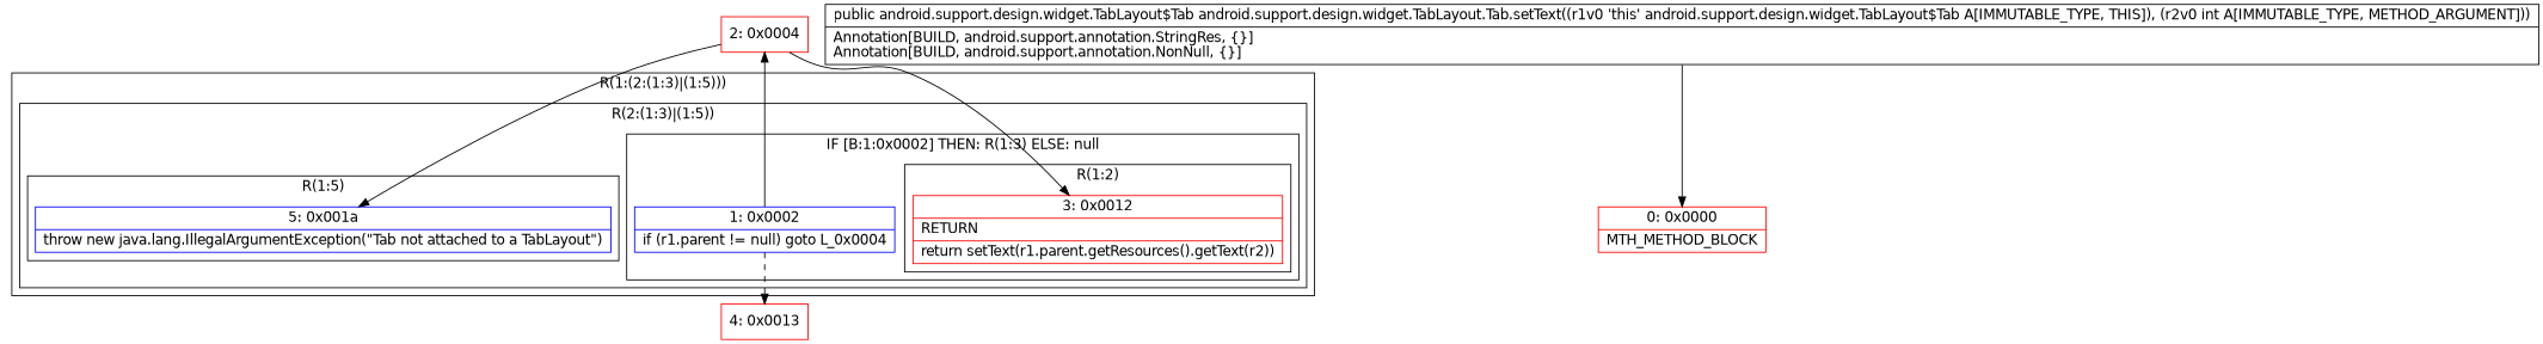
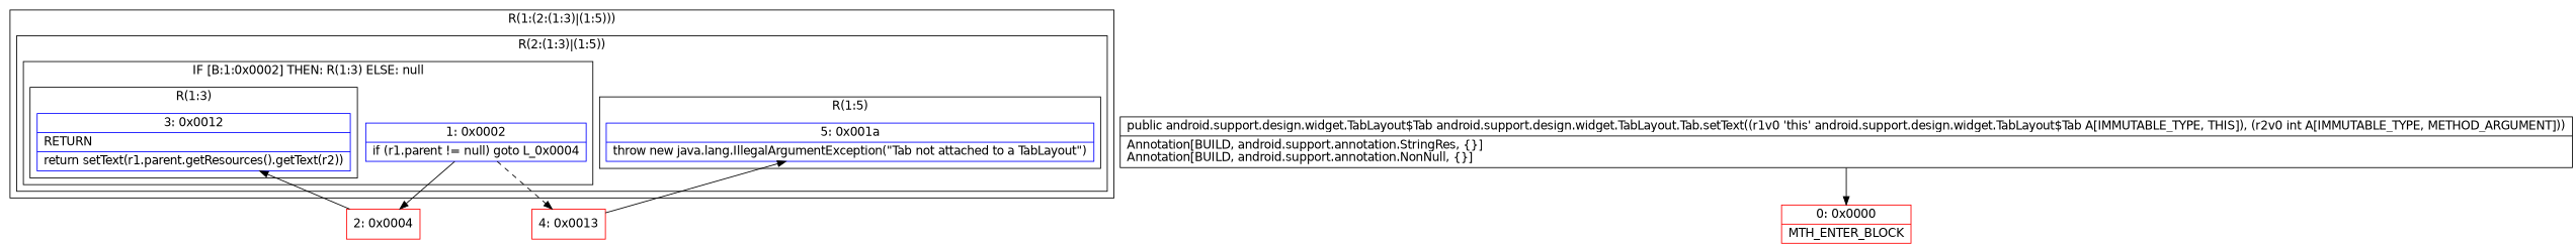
  digraph {
    fontname="DejaVu Sans"
    node [color=blue fontname="DejaVu Sans" shape=record]
    edge [fontname="DejaVu Sans"]
-   n1 [color=red label="{3\:\ 0x0012|RETURN\l|return setText(r1.parent.getResources().getText(r2))\l}"]
+   n1 [label="{3\:\ 0x0012|RETURN\l|return setText(r1.parent.getResources().getText(r2))\l}"]
    n2 [label="{1\:\ 0x0002|if (r1.parent != null) goto L_0x0004\l}"]
    n3 [label="{5\:\ 0x001a|throw new java.lang.IllegalArgumentException(\"Tab not attached to a TabLayout\")\l}"]
    n4 [color=red label="{2\:\ 0x0004}"]
    n5 [color=red label="{4\:\ 0x0013}"]
-   n6 [color=red label="{0\:\ 0x0000|MTH_METHOD_BLOCK\l}"]
+   n6 [color=red label="{0\:\ 0x0000|MTH_ENTER_BLOCK\l}"]
    n7 [label="{public android.support.design.widget.TabLayout$Tab android.support.design.widget.TabLayout.Tab.setText((r1v0 'this' android.support.design.widget.TabLayout$Tab A[IMMUTABLE_TYPE, THIS]), (r2v0 int A[IMMUTABLE_TYPE, METHOD_ARGUMENT]))  | Annotation[BUILD, android.support.annotation.StringRes, \{\}]\lAnnotation[BUILD, android.support.annotation.NonNull, \{\}]\l}" color=""]
    subgraph cluster_1 {
      label="R(1:(2:(1:3)|(1:5)))"
      subgraph cluster_2 {
        label="R(2:(1:3)|(1:5))"
        subgraph cluster_3 {
          label="IF [B:1:0x0002] THEN: R(1:3) ELSE: null"
          n2
          subgraph cluster_4 {
-           label="R(1:2)"
+           label="R(1:3)"
            n1
          }
        }
        subgraph cluster_5 {
          label="R(1:5)"
          n3
        }
      }
    }
    n2 -> n4
    n2 -> n5 [style=dashed]
    n4 -> n1
-   n4 -> n3
+   n5 -> n3
    n7 -> n6
  }
